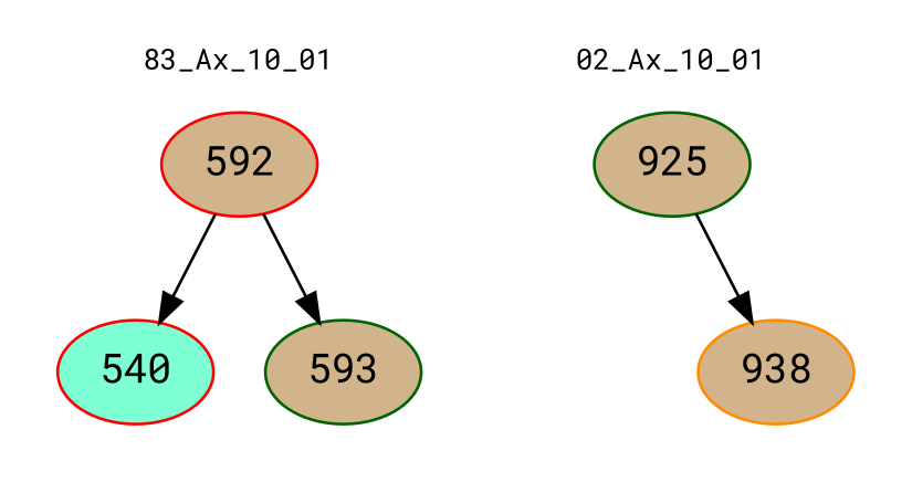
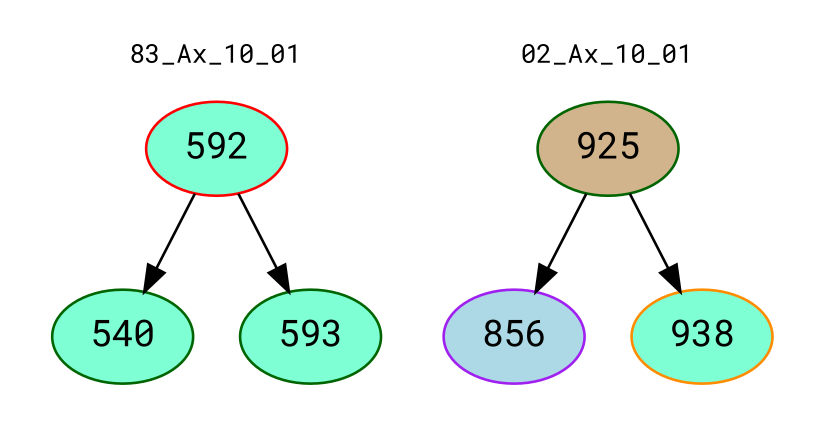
  digraph {
    fontname="Roboto Mono"
    node [color=red fillcolor=aquamarine fontname="Roboto Mono" style=filled]
    edge [color=black fontname="Roboto Mono"]
-   n1 [fillcolor=tan label=592]
-   n2 [label=540]
-   n3 [color=darkgreen fillcolor=tan label=593]
+   n1 [label=592]
+   n2 [color=darkgreen label=540]
+   n3 [color=darkgreen label=593]
    n4 [color=darkgreen fillcolor=tan label=925]
-   n6 [color=darkorange fillcolor=tan label=938]
+   n5 [color=purple fillcolor=lightblue label=856]
+   n6 [color=darkorange label=938]
    subgraph cluster_1 {
      color=white
      fontsize=10
      label="83_Ax_10_01"
      n1
      n2
      n3
    }
    subgraph cluster_2 {
      color=white
      fontsize=10
      label="02_Ax_10_01"
      n4
+     n5
      n6
    }
    n1 -> n2
    n1 -> n3
+   n4 -> n5
    n4 -> n6
  }
